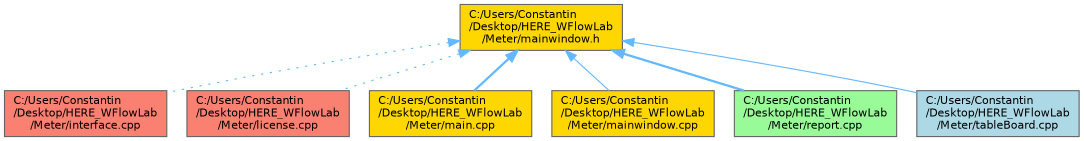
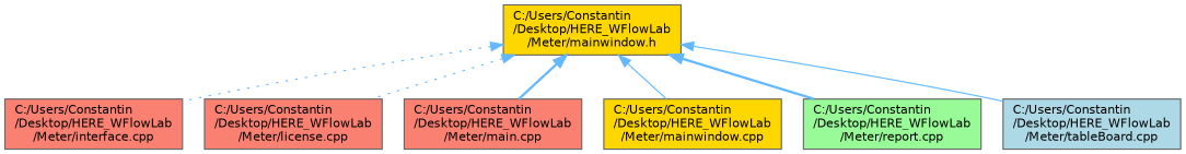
  digraph {
    node [color=grey40 fillcolor=gold fontname=Helvetica fontsize=10 shape=box style=filled]
    edge [color=steelblue1 dir=back fontname=Helvetica fontsize=10 labelfontname=Helvetica labelfontsize=10 style=dotted]
    n1 [color=gray40 fontcolor=black height=0.2 label="C:/Users/Constantin\l/Desktop/HERE_WFlowLab\l/Meter/mainwindow.h" width=0.4]
    n2 [fillcolor=salmon height=0.2 label="C:/Users/Constantin\l/Desktop/HERE_WFlowLab\l/Meter/interface.cpp" width=0.4]
    n3 [fillcolor=salmon height=0.2 label="C:/Users/Constantin\l/Desktop/HERE_WFlowLab\l/Meter/license.cpp" width=0.4]
-   n4 [height=0.2 label="C:/Users/Constantin\l/Desktop/HERE_WFlowLab\l/Meter/main.cpp" width=0.4]
+   n4 [fillcolor=salmon height=0.2 label="C:/Users/Constantin\l/Desktop/HERE_WFlowLab\l/Meter/main.cpp" width=0.4]
    n5 [height=0.2 label="C:/Users/Constantin\l/Desktop/HERE_WFlowLab\l/Meter/mainwindow.cpp" width=0.4]
    n6 [fillcolor=palegreen height=0.2 label="C:/Users/Constantin\l/Desktop/HERE_WFlowLab\l/Meter/report.cpp" width=0.4]
    n7 [fillcolor=lightblue height=0.2 label="C:/Users/Constantin\l/Desktop/HERE_WFlowLab\l/Meter/tableBoard.cpp" width=0.4]
    n1 -> n2
    n1 -> n3
    n1 -> n4 [style=bold]
    n1 -> n5 [style=solid]
    n1 -> n6 [style=bold]
    n1 -> n7 [style=solid]
  }
